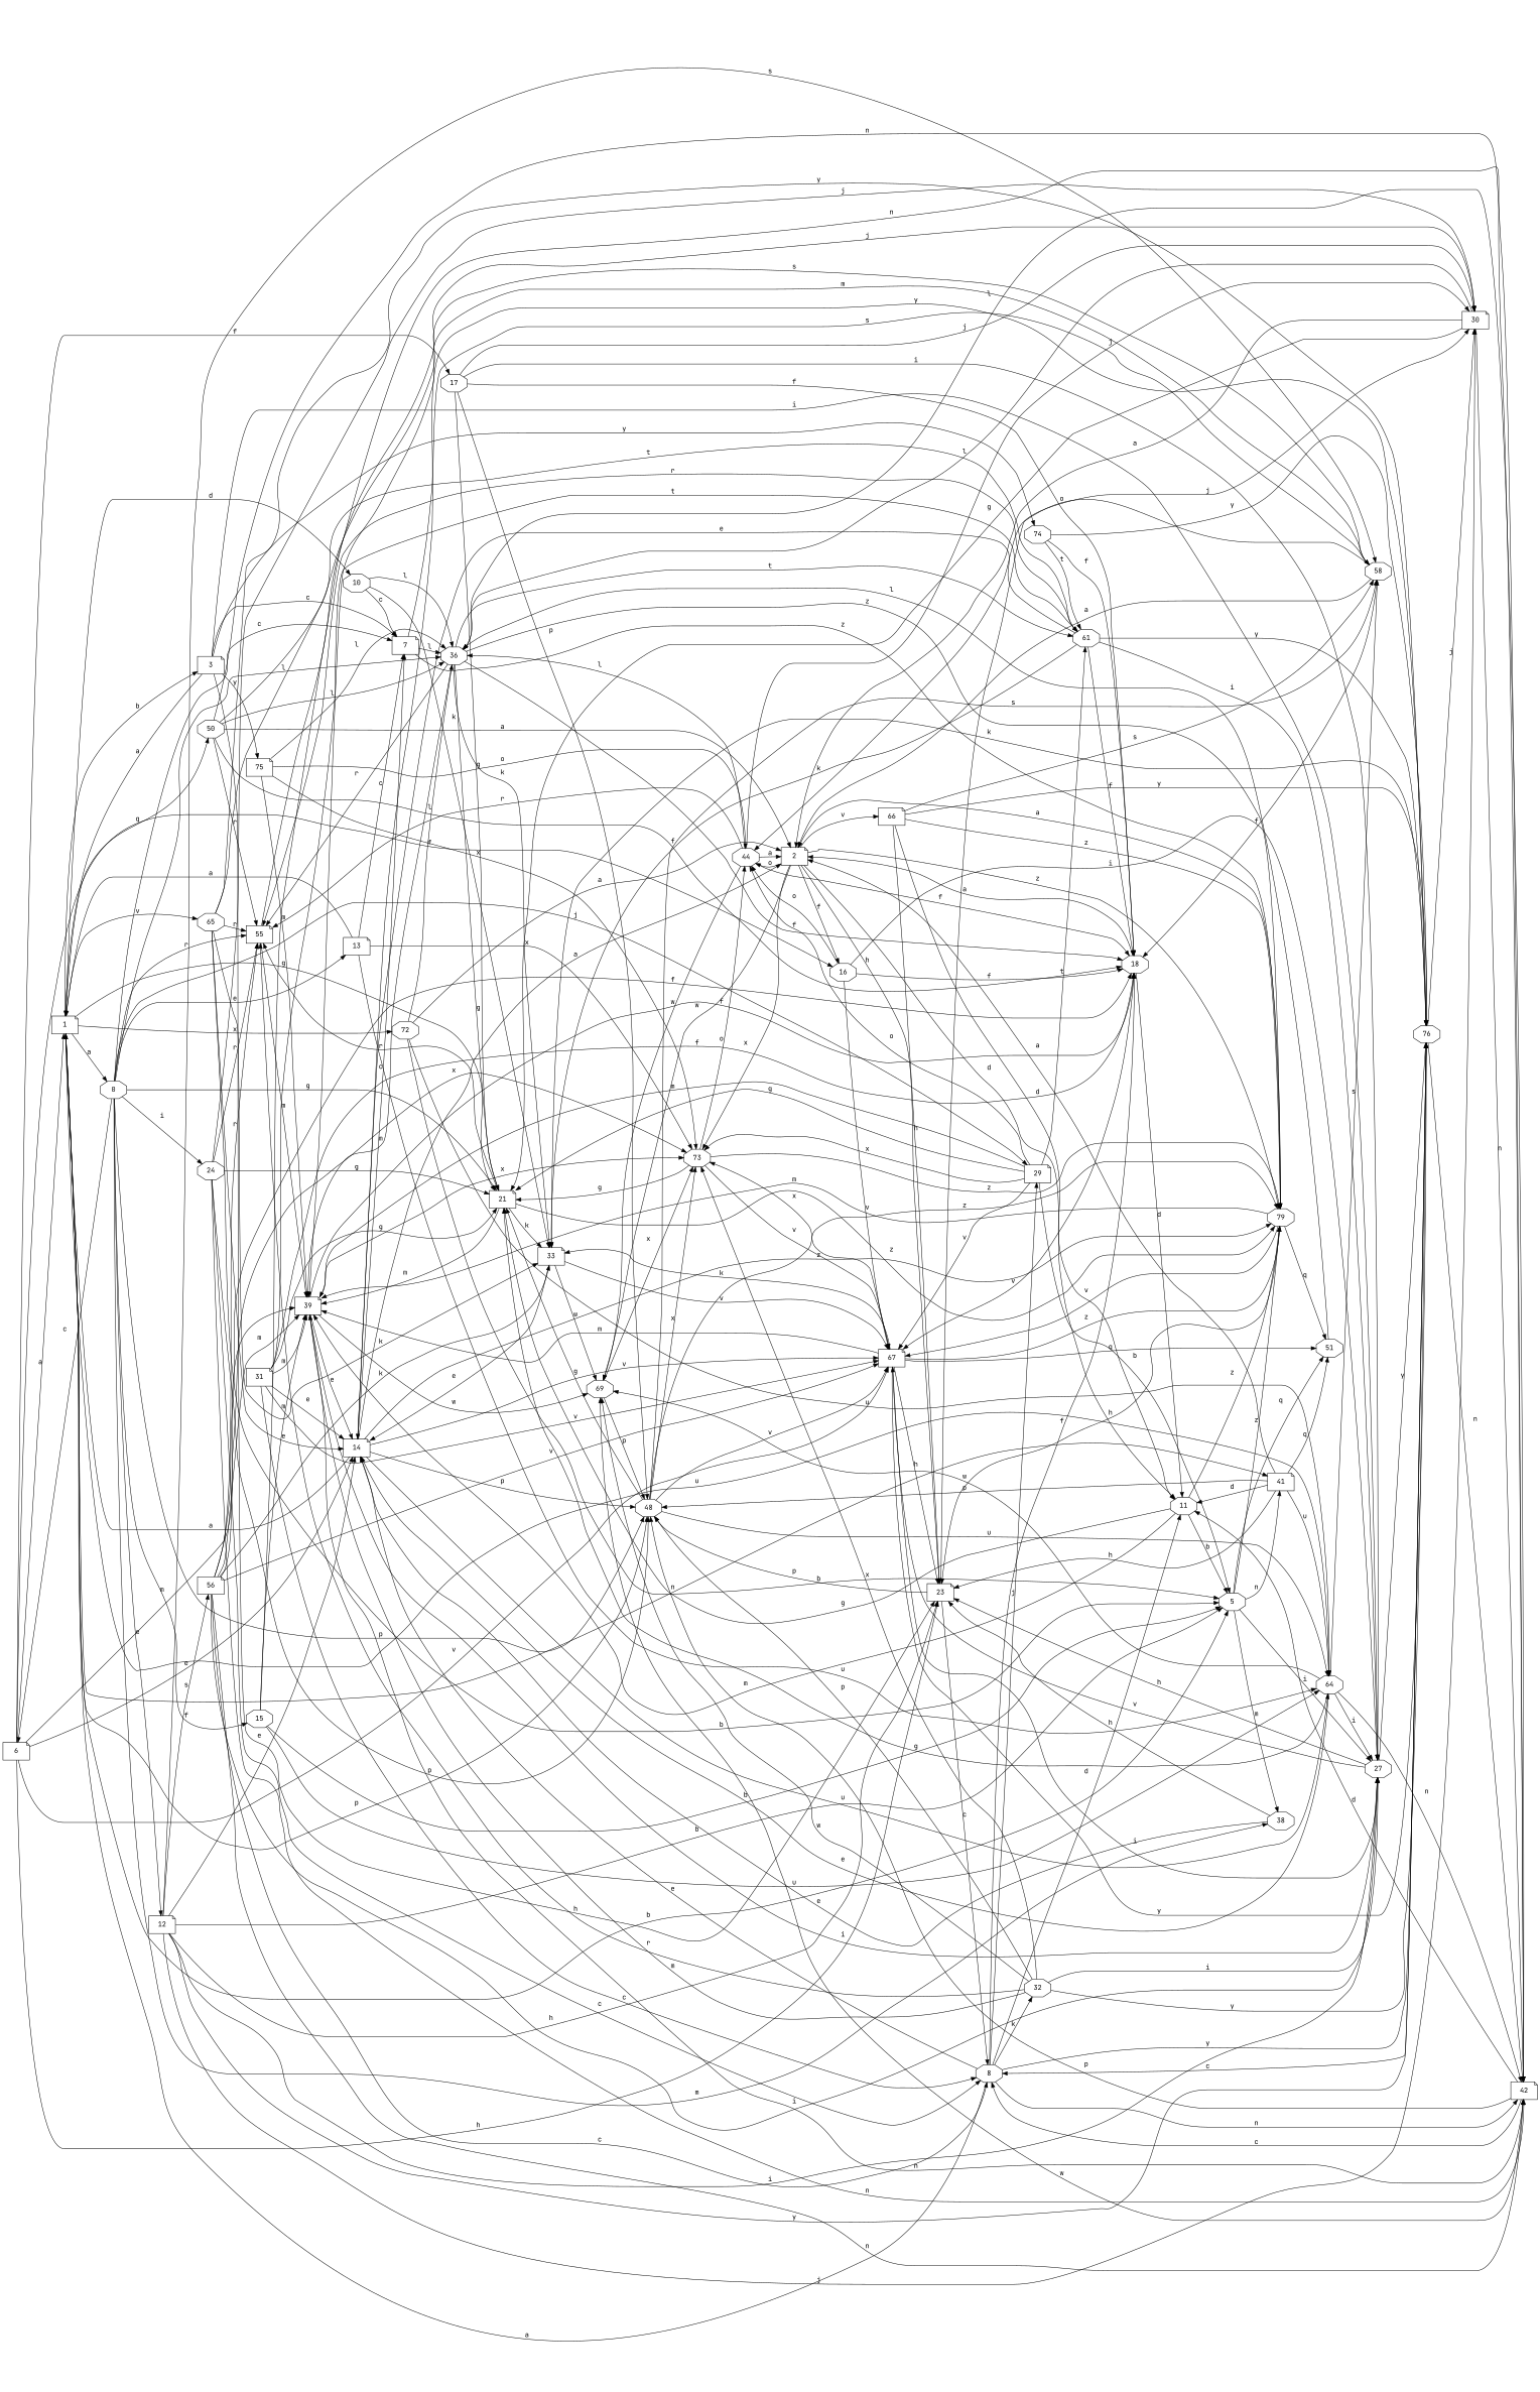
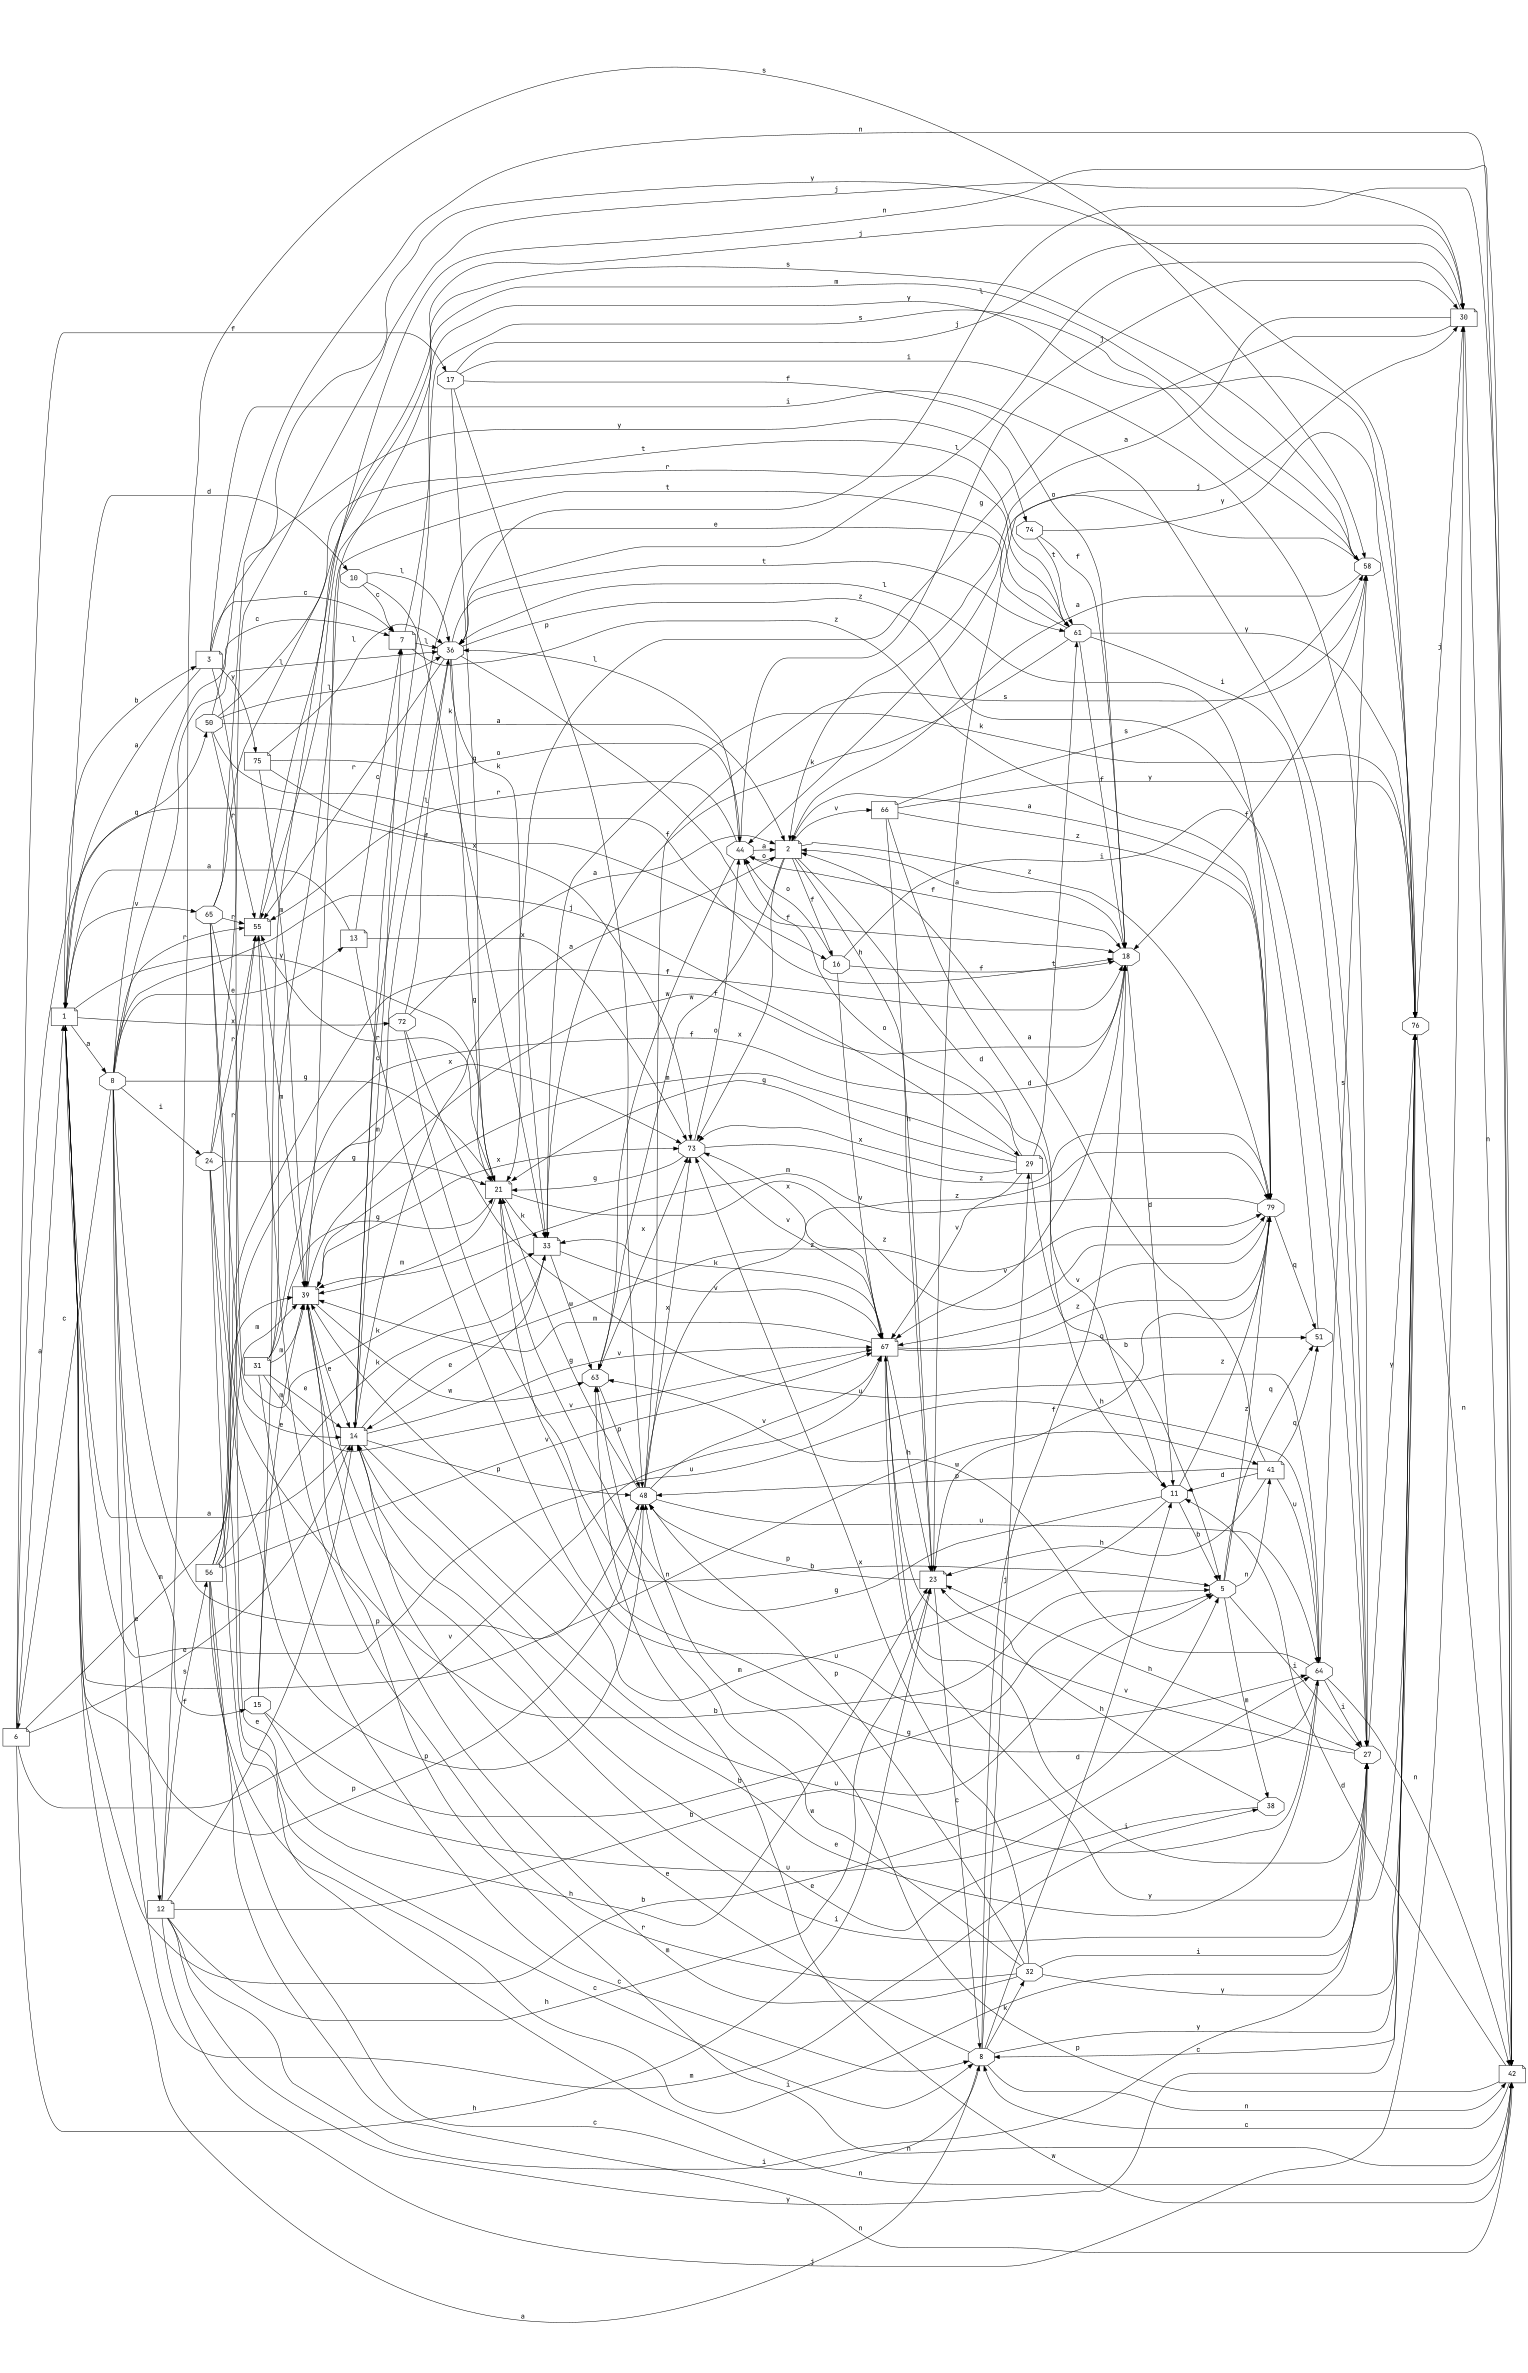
  strict digraph {
    fontname="JetBrains Mono"
    rankdir=LR
    node [fontname="JetBrains Mono" shape=octagon]
    edge [fontname="JetBrains Mono"]
    6 [shape=note]
    0
    7 [shape=note]
    12 [shape=note]
    13 [shape=note]
    15
    21 [shape=note]
    24
    29 [shape=note]
    36
    38
    48
    55 [shape=note]
    1 [shape=note]
    16
    23 [shape=note]
    14 [shape=note]
    17
    39 [shape=note]
    67 [shape=note]
    79
    76
    5
    27
    30 [shape=note]
    56 [shape=note]
    58
    64
    73
    42 [shape=note]
    33 [shape=note]
    8
    44
    61
    31 [shape=note]
    18
    3 [shape=note]
    10
    41 [shape=note]
    50
    65
    72
    74
    75 [shape=note]
    51
    2 [shape=note]
    11
-   69
+   69 [label=63]
    66 [shape=note]
    32
    6 -> 1 [label=a]
    6 -> 16 [label=f]
    6 -> 23 [label=h]
    6 -> 14 [label=e]
    6 -> 17 [label=f]
    6 -> 39 [label=m]
    6 -> 67 [label=v]
    0 -> 6 [label=c]
    0 -> 7 [label=c]
    0 -> 12 [label=e]
    0 -> 13 [label=e]
    0 -> 15 [label=f]
    0 -> 21 [label=g]
    0 -> 24 [label=i]
    0 -> 29 [label=j]
    0 -> 36 [label=l]
    0 -> 38 [label=m]
    0 -> 48 [label=p]
    0 -> 55 [label=r]
    7 -> 36 [label=l]
    7 -> 79 [label=z]
    7 -> 76 [label=y]
    12 -> 23 [label=h]
    12 -> 14 [label=e]
    12 -> 76 [label=y]
    12 -> 5 [label=b]
    12 -> 27 [label=i]
    12 -> 30 [label=j]
    12 -> 56 [label=s]
    12 -> 58 [label=s]
    13 -> 7 [label=c]
    13 -> 1 [label=a]
    13 -> 64 [label=u]
    13 -> 73 [label=x]
    15 -> 39 [label=m]
    15 -> 5 [label=b]
    15 -> 64 [label=u]
    15 -> 42 [label=n]
    21 -> 55 [label=r]
    21 -> 39 [label=m]
    21 -> 79 [label=z]
    21 -> 33 [label=k]
    24 -> 21 [label=g]
    24 -> 48 [label=p]
    24 -> 55 [label=r]
    24 -> 30 [label=j]
    24 -> 42 [label=n]
    24 -> 8 [label=c]
    29 -> 21 [label=g]
    29 -> 39 [label=m]
    29 -> 67 [label=v]
    29 -> 5 [label=b]
    29 -> 73 [label=x]
    29 -> 44 [label=o]
    29 -> 61 [label=t]
    36 -> 21 [label=g]
    36 -> 55 [label=r]
    36 -> 39 [label=m]
    36 -> 79 [label=z]
    36 -> 33 [label=k]
    36 -> 61 [label=t]
    36 -> 18 [label=f]
    38 -> 23 [label=h]
    38 -> 14 [label=e]
    48 -> 21 [label=g]
    48 -> 67 [label=v]
    48 -> 79 [label=z]
    48 -> 58 [label=s]
    48 -> 64 [label=u]
    48 -> 73 [label=x]
    55 -> 39 [label=m]
    55 -> 30 [label=j]
    1 -> 0 [label=a]
-   1 -> 21 [label=g]
+   1 -> 21 [label=y]
    1 -> 48 [label=p]
    1 -> 5 [label=b]
    1 -> 64 [label=u]
    1 -> 3 [label=b]
    1 -> 10 [label=d]
    1 -> 41 [label=n]
    1 -> 50 [label=q]
    1 -> 65 [label=v]
    1 -> 72 [label=x]
    16 -> 67 [label=v]
    16 -> 27 [label=i]
    16 -> 44 [label=o]
    16 -> 18 [label=f]
    23 -> 48 [label=p]
    23 -> 30 [label=j]
    23 -> 8 [label=c]
    14 -> 7 [label=c]
    14 -> 48 [label=p]
    14 -> 1 [label=a]
    14 -> 67 [label=v]
    14 -> 79 [label=z]
    14 -> 58 [label=s]
    14 -> 64 [label=u]
    14 -> 2 [label=a]
    17 -> 21 [label=g]
    17 -> 48 [label=p]
    17 -> 27 [label=i]
    17 -> 30 [label=j]
    17 -> 18 [label=f]
    39 -> 14 [label=e]
    39 -> 27 [label=i]
    39 -> 73 [label=x]
    39 -> 42 [label=n]
    39 -> 18 [label=f]
    39 -> 69 [label=w]
    67 -> 23 [label=h]
    67 -> 39 [label=m]
    67 -> 79 [label=z]
    67 -> 76 [label=y]
    67 -> 27 [label=i]
    67 -> 73 [label=x]
    67 -> 33 [label=k]
    67 -> 51 [label=q]
    79 -> 23 [label=h]
    79 -> 39 [label=m]
    79 -> 67 [label=v]
    79 -> 51 [label=q]
    79 -> 2 [label=a]
    76 -> 30 [label=j]
    76 -> 42 [label=n]
    76 -> 33 [label=k]
    76 -> 8 [label=c]
    5 -> 38 [label=m]
    5 -> 79 [label=z]
    5 -> 27 [label=i]
    5 -> 41 [label=n]
    5 -> 51 [label=q]
    27 -> 23 [label=h]
    27 -> 67 [label=v]
    27 -> 76 [label=y]
    30 -> 21 [label=g]
    30 -> 36 [label=l]
    30 -> 42 [label=n]
    30 -> 2 [label=a]
    56 -> 55 [label=r]
    56 -> 39 [label=m]
    56 -> 67 [label=v]
    56 -> 27 [label=i]
    56 -> 73 [label=x]
    56 -> 42 [label=n]
    56 -> 33 [label=k]
    56 -> 8 [label=c]
    56 -> 18 [label=f]
    58 -> 39 [label=m]
    58 -> 44 [label=o]
    58 -> 18 [label=f]
    58 -> 2 [label=a]
    64 -> 21 [label=g]
    64 -> 14 [label=e]
    64 -> 27 [label=i]
    64 -> 58 [label=s]
    64 -> 42 [label=n]
    64 -> 69 [label=w]
    73 -> 21 [label=g]
    73 -> 67 [label=v]
    73 -> 79 [label=z]
    73 -> 44 [label=o]
    42 -> 36 [label=l]
    42 -> 48 [label=p]
    42 -> 8 [label=c]
    42 -> 11 [label=d]
    42 -> 69 [label=w]
    33 -> 14 [label=e]
    33 -> 67 [label=v]
    33 -> 69 [label=w]
    8 -> 29 [label=j]
    8 -> 1 [label=a]
    8 -> 14 [label=e]
    8 -> 76 [label=y]
    8 -> 42 [label=n]
    8 -> 18 [label=f]
    8 -> 11 [label=d]
    8 -> 32 [label=k]
    44 -> 36 [label=l]
    44 -> 55 [label=r]
    44 -> 30 [label=j]
    44 -> 18 [label=f]
    44 -> 2 [label=a]
    44 -> 69 [label=w]
    61 -> 55 [label=r]
    61 -> 14 [label=e]
    61 -> 76 [label=y]
    61 -> 27 [label=i]
    61 -> 33 [label=k]
    61 -> 18 [label=f]
    31 -> 21 [label=g]
    31 -> 14 [label=e]
    31 -> 39 [label=m]
    31 -> 67 [label=v]
    31 -> 8 [label=c]
    31 -> 61 [label=t]
    31 -> 18 [label=f]
    18 -> 67 [label=v]
    18 -> 2 [label=a]
    18 -> 11 [label=d]
    3 -> 7 [label=c]
    3 -> 1 [label=a]
    3 -> 23 [label=h]
    3 -> 27 [label=i]
    3 -> 74 [label=y]
    3 -> 75 [label=y]
    10 -> 7 [label=c]
    10 -> 36 [label=l]
    10 -> 33 [label=k]
    41 -> 48 [label=p]
    41 -> 23 [label=h]
    41 -> 64 [label=u]
    41 -> 51 [label=q]
    41 -> 2 [label=a]
    41 -> 11 [label=d]
    50 -> 36 [label=l]
    50 -> 55 [label=r]
    50 -> 42 [label=n]
    50 -> 61 [label=t]
    50 -> 18 [label=f]
    50 -> 2 [label=a]
    65 -> 55 [label=r]
    65 -> 14 [label=e]
    65 -> 76 [label=y]
    65 -> 5 [label=b]
    65 -> 58 [label=s]
    65 -> 33 [label=k]
    72 -> 36 [label=l]
    72 -> 5 [label=b]
    72 -> 64 [label=u]
    72 -> 2 [label=a]
    74 -> 76 [label=y]
    74 -> 61 [label=t]
    74 -> 18 [label=f]
    75 -> 36 [label=l]
    75 -> 39 [label=m]
    75 -> 73 [label=x]
    75 -> 44 [label=o]
    51 -> 36 [label=l]
    2 -> 16 [label=f]
    2 -> 23 [label=h]
    2 -> 79 [label=z]
    2 -> 73 [label=x]
    2 -> 44 [label=o]
    2 -> 11 [label=d]
    2 -> 69 [label=w]
    2 -> 66 [label=v]
    11 -> 21 [label=g]
    11 -> 39 [label=m]
    11 -> 79 [label=z]
    11 -> 5 [label=b]
    69 -> 48 [label=p]
    69 -> 73 [label=x]
    66 -> 23 [label=h]
    66 -> 79 [label=z]
    66 -> 76 [label=y]
    66 -> 58 [label=s]
    66 -> 11 [label=d]
    32 -> 48 [label=p]
    32 -> 55 [label=r]
    32 -> 39 [label=m]
    32 -> 76 [label=y]
    32 -> 27 [label=i]
    32 -> 73 [label=x]
    32 -> 69 [label=w]
  }
